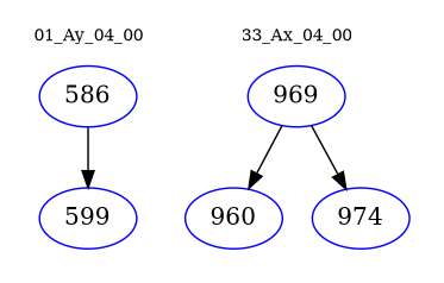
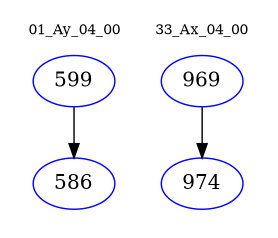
  digraph {
    node [color=blue]
    edge [color=black]
    n1 [label=599]
    n2 [label=586]
    n3 [label=969]
-   n4 [label=960]
    n5 [label=974]
    subgraph cluster_1 {
      color=white
      fontsize=10
      label="01_Ay_04_00"
      n1
      n2
    }
    subgraph cluster_2 {
      color=white
      fontsize=10
      label="33_Ax_04_00"
      n3
-     n4
      n5
    }
-   n2 -> n1
-   n3 -> n4
+   n1 -> n2
    n3 -> n5
  }
